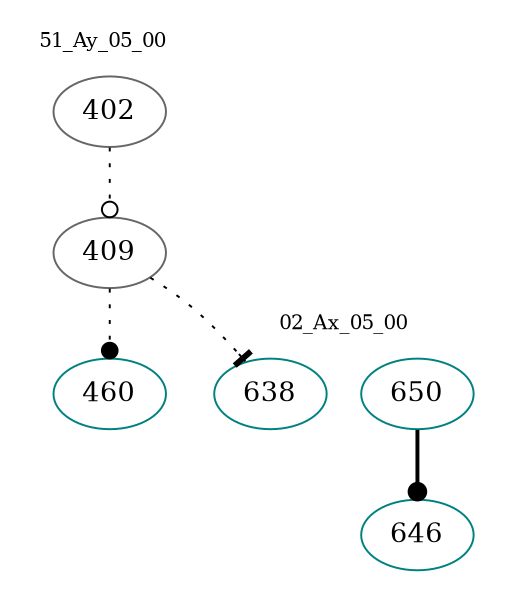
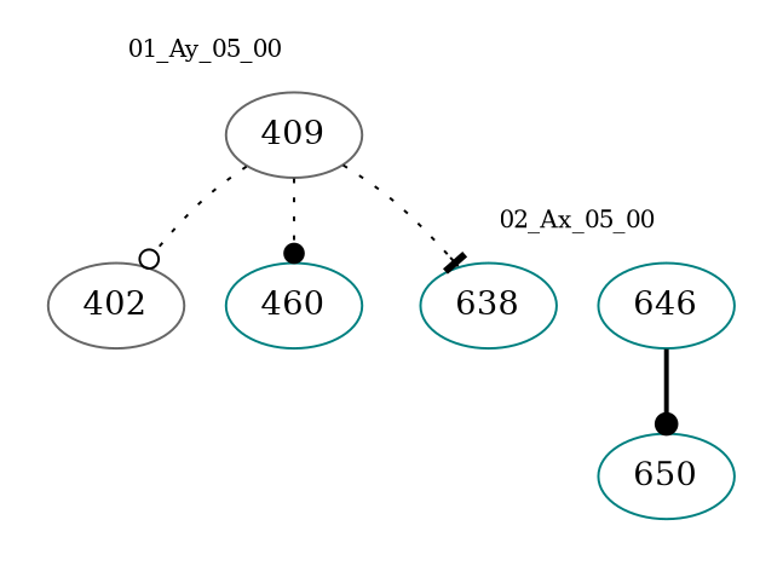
  digraph {
    node [color=teal]
    edge [arrowhead=dot color=black style=dotted]
    n1 [label=650]
    n2 [label=646]
    n3 [label=638]
    n4 [color=gray40 label=402]
    n5 [color=gray40 label=409]
    n6 [label=460]
    subgraph cluster_1 {
      color=white
      fontsize=10
      label="02_Ax_05_00"
      n1
      n2
      n3
    }
    subgraph cluster_2 {
      color=white
      fontsize=10
-     label="51_Ay_05_00"
+     label="01_Ay_05_00"
      n4
      n5
      n6
    }
-   n1 -> n2 [style=bold]
-   n4 -> n5 [arrowhead=odot]
+   n2 -> n1 [style=bold]
+   n5 -> n4 [arrowhead=odot]
    n5 -> n3 [arrowhead=tee]
    n5 -> n6
  }
